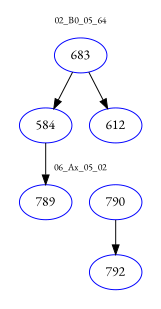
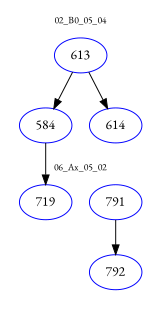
  digraph {
    fontname="EB Garamond"
    node [color=blue fontname="EB Garamond"]
    edge [color=black fontname="EB Garamond"]
-   n1 [label=790]
-   n2 [label=789]
+   n1 [label=791]
+   n2 [label=719]
    n3 [label=792]
-   n4 [label=683]
+   n4 [label=613]
    n5 [label=584]
-   n6 [label=612]
+   n6 [label=614]
    subgraph cluster_1 {
      color=white
      fontsize=10
      label="06_Ax_05_02"
      n1
      n2
      n3
    }
    subgraph cluster_2 {
      color=white
      fontsize=10
-     label="02_B0_05_64"
+     label="02_B0_05_04"
      n4
      n5
      n6
    }
    n1 -> n3
    n4 -> n5
    n4 -> n6
    n5 -> n2
  }
